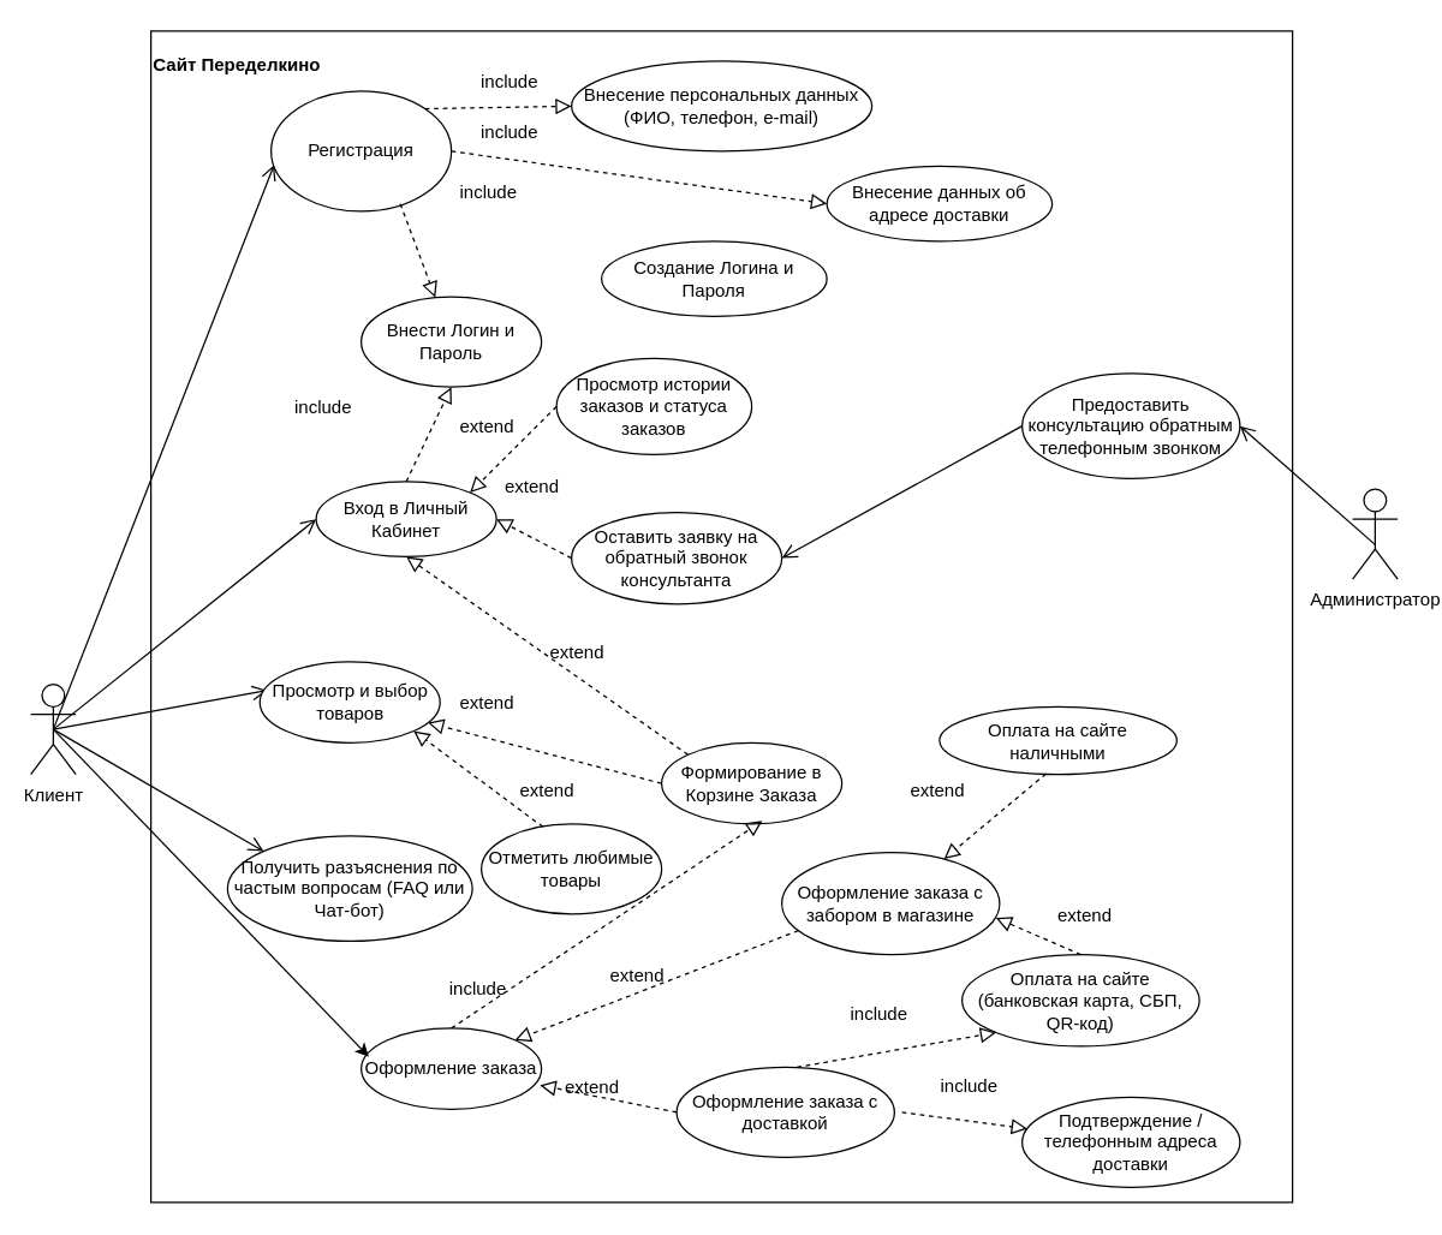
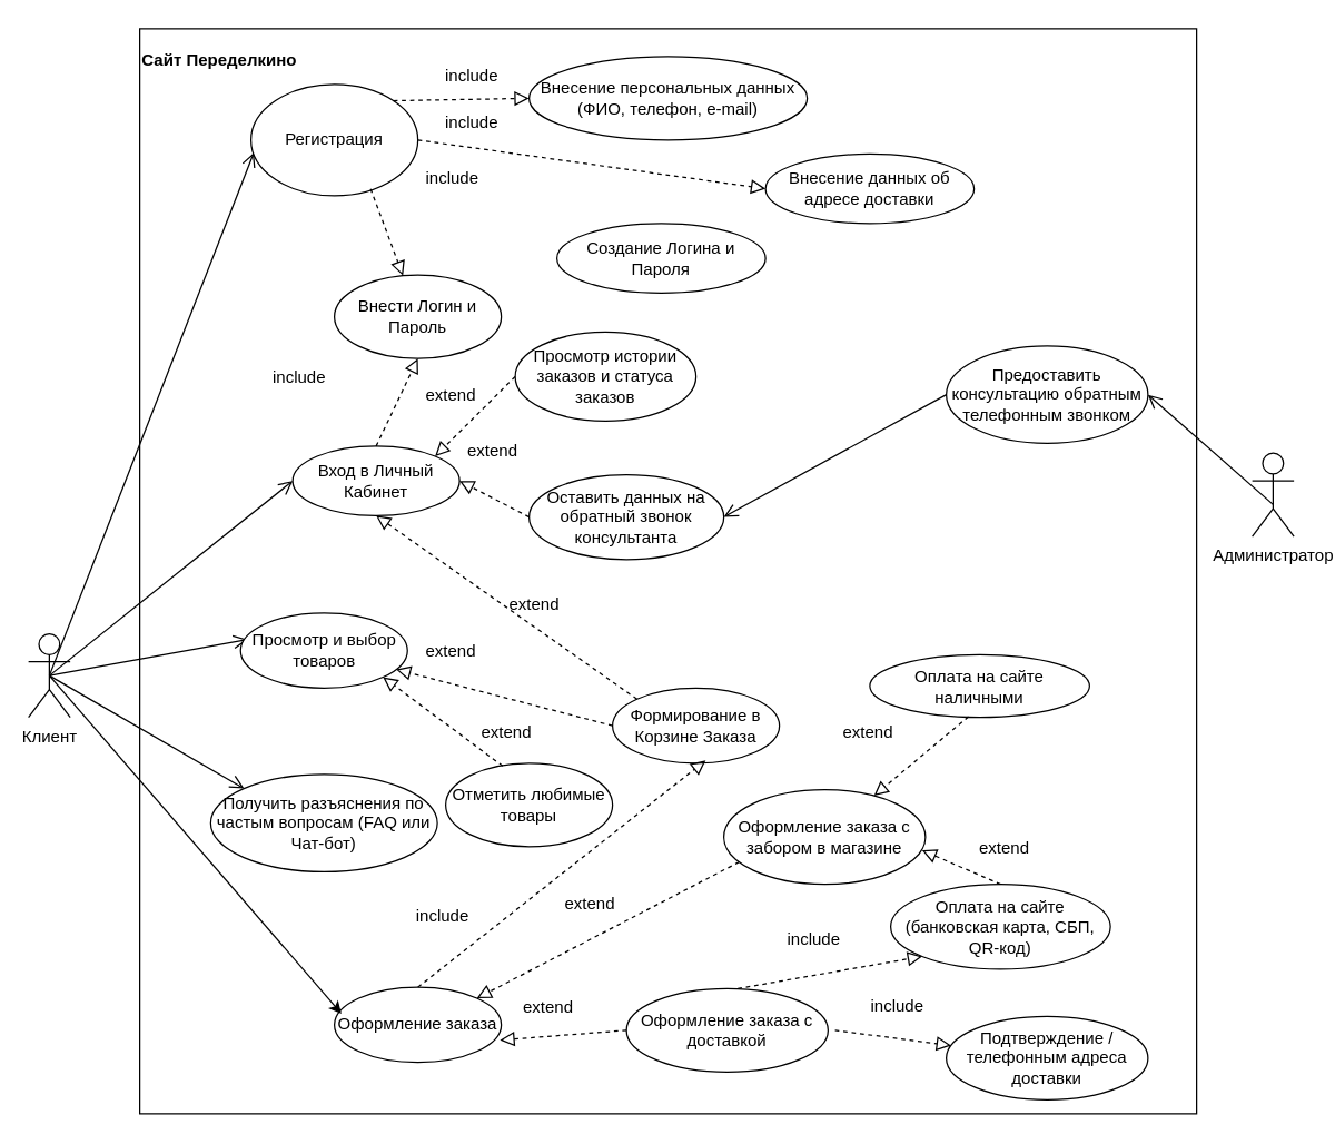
  <mxCell id="0" />
  <mxCell id="1" parent="0" />
  <mxCell id="2" value="" style="html=1;whiteSpace=wrap;" parent="1" vertex="1"><mxGeometry x="100" y="20" width="760" height="780" as="geometry" /></mxCell>
  <mxCell id="3" value="Клиент" style="shape=umlActor;verticalLabelPosition=bottom;verticalAlign=top;html=1;" parent="1" vertex="1"><mxGeometry x="20" y="455" width="30" height="60" as="geometry" /></mxCell>
  <mxCell id="4" value="Сайт Переделкино" style="text;align=center;fontStyle=1;verticalAlign=middle;spacingLeft=3;spacingRight=3;strokeColor=none;rotatable=0;points=[[0,0.5],[1,0.5]];portConstraint=eastwest;html=1;" parent="1" vertex="1"><mxGeometry x="117" y="30" width="80" height="26" as="geometry" /></mxCell>
  <mxCell id="5" value="" style="endArrow=open;startArrow=none;endFill=0;startFill=0;endSize=8;html=1;verticalAlign=bottom;labelBackgroundColor=none;strokeWidth=1;rounded=0;entryX=0.017;entryY=0.613;entryDx=0;entryDy=0;exitX=0.5;exitY=0.5;exitDx=0;exitDy=0;exitPerimeter=0;entryPerimeter=0;" parent="1" source="3" target="11" edge="1"><mxGeometry width="160" relative="1" as="geometry"><mxPoint x="90" y="480" as="sourcePoint" /><mxPoint x="150" y="130" as="targetPoint" /></mxGeometry></mxCell>
  <mxCell id="6" value="" style="endArrow=open;startArrow=none;endFill=0;startFill=0;endSize=8;html=1;verticalAlign=bottom;labelBackgroundColor=none;strokeWidth=1;rounded=0;entryX=0;entryY=0.5;entryDx=0;entryDy=0;exitX=0.5;exitY=0.5;exitDx=0;exitDy=0;exitPerimeter=0;" parent="1" source="3" target="14" edge="1"><mxGeometry width="160" relative="1" as="geometry"><mxPoint x="-180" y="670" as="sourcePoint" /><mxPoint x="150" y="355" as="targetPoint" /></mxGeometry></mxCell>
  <mxCell id="7" value="" style="endArrow=open;startArrow=none;endFill=0;startFill=0;endSize=8;html=1;verticalAlign=bottom;labelBackgroundColor=none;strokeWidth=1;rounded=0;exitX=0.5;exitY=0.5;exitDx=0;exitDy=0;exitPerimeter=0;entryX=0.042;entryY=0.352;entryDx=0;entryDy=0;entryPerimeter=0;" parent="1" source="3" target="37" edge="1"><mxGeometry width="160" relative="1" as="geometry"><mxPoint x="35" y="521" as="sourcePoint" /><mxPoint x="850" y="676" as="targetPoint" /></mxGeometry></mxCell>
  <mxCell id="8" value="Администратор" style="shape=umlActor;verticalLabelPosition=bottom;verticalAlign=top;html=1;" parent="1" vertex="1"><mxGeometry x="900" y="325" width="30" height="60" as="geometry" /></mxCell>
  <mxCell id="9" value="" style="endArrow=open;startArrow=none;endFill=0;startFill=0;endSize=8;html=1;verticalAlign=bottom;labelBackgroundColor=none;strokeWidth=1;rounded=0;exitX=0.5;exitY=0.617;exitDx=0;exitDy=0;exitPerimeter=0;entryX=1;entryY=0.5;entryDx=0;entryDy=0;" parent="1" source="8" target="13" edge="1"><mxGeometry width="160" relative="1" as="geometry"><mxPoint x="1085" y="650" as="sourcePoint" /><mxPoint x="1225" y="245" as="targetPoint" /></mxGeometry></mxCell>
  <mxCell id="10" value="include" style="text;strokeColor=none;fillColor=none;align=left;verticalAlign=top;spacingLeft=4;spacingRight=4;overflow=hidden;rotatable=0;points=[[0,0.5],[1,0.5]];portConstraint=eastwest;whiteSpace=wrap;html=1;" parent="1" vertex="1"><mxGeometry x="314" y="40" width="100" height="26" as="geometry" /></mxCell>
  <mxCell id="11" value="Регистрация" style="ellipse;whiteSpace=wrap;html=1;" parent="1" vertex="1"><mxGeometry x="180" y="60" width="120" height="80" as="geometry" /></mxCell>
  <mxCell id="12" value="Внесение персональных данных (ФИО, телефон, e-mail)" style="ellipse;whiteSpace=wrap;html=1;" parent="1" vertex="1"><mxGeometry x="380" y="40" width="200" height="60" as="geometry" /></mxCell>
  <mxCell id="13" value="Предоставить консультацию обратным телефонным звонком" style="ellipse;whiteSpace=wrap;html=1;" parent="1" vertex="1"><mxGeometry x="680" y="248" width="145" height="70" as="geometry" /></mxCell>
  <mxCell id="14" value="Вход в Личный Кабинет" style="ellipse;whiteSpace=wrap;html=1;" parent="1" vertex="1"><mxGeometry x="210" y="320" width="120" height="50" as="geometry" /></mxCell>
  <mxCell id="15" value="Формирование в Корзине Заказа" style="ellipse;whiteSpace=wrap;html=1;" parent="1" vertex="1"><mxGeometry x="440" y="494" width="120" height="54" as="geometry" /></mxCell>
  <mxCell id="16" value="Отметить любимые товары" style="ellipse;whiteSpace=wrap;html=1;" parent="1" vertex="1"><mxGeometry x="320" y="548" width="120" height="60" as="geometry" /></mxCell>
  <mxCell id="17" value="extend" style="text;strokeColor=none;fillColor=none;align=left;verticalAlign=top;spacingLeft=4;spacingRight=4;overflow=hidden;rotatable=0;points=[[0,0.5],[1,0.5]];portConstraint=eastwest;whiteSpace=wrap;html=1;" parent="1" vertex="1"><mxGeometry x="300" y="454" width="100" height="26" as="geometry" /></mxCell>
  <mxCell id="18" value="Просмотр истории заказов и статуса заказов" style="ellipse;whiteSpace=wrap;html=1;" parent="1" vertex="1"><mxGeometry x="370" y="238" width="130" height="64" as="geometry" /></mxCell>
  <mxCell id="19" value="Получить разъяснения по частым вопросам (FAQ или Чат-бот)" style="ellipse;whiteSpace=wrap;html=1;" parent="1" vertex="1"><mxGeometry x="151" y="556" width="163" height="70" as="geometry" /></mxCell>
- <mxCell id="20" value="Оставить заявку на обратный звонок консультанта" style="ellipse;whiteSpace=wrap;html=1;" parent="1" vertex="1"><mxGeometry x="380" y="340.5" width="140" height="61" as="geometry" /></mxCell>
+ <mxCell id="20" value="Оставить данных на обратный звонок консультанта" style="ellipse;whiteSpace=wrap;html=1;" parent="1" vertex="1"><mxGeometry x="380" y="340.5" width="140" height="61" as="geometry" /></mxCell>
  <mxCell id="21" value="Внесение данных об адресе доставки" style="ellipse;whiteSpace=wrap;html=1;" parent="1" vertex="1"><mxGeometry x="550" y="110" width="150" height="50" as="geometry" /></mxCell>
  <mxCell id="22" value="" style="endArrow=block;startArrow=none;endFill=0;startFill=0;endSize=8;html=1;verticalAlign=bottom;dashed=1;labelBackgroundColor=none;rounded=0;exitX=0.717;exitY=0.938;exitDx=0;exitDy=0;exitPerimeter=0;" parent="1" source="11" target="29" edge="1"><mxGeometry width="160" relative="1" as="geometry"><mxPoint x="430" y="520" as="sourcePoint" /><mxPoint x="590" y="520" as="targetPoint" /></mxGeometry></mxCell>
  <mxCell id="23" value="Создание Логина и Пароля" style="ellipse;whiteSpace=wrap;html=1;" parent="1" vertex="1"><mxGeometry x="400" y="160" width="150" height="50" as="geometry" /></mxCell>
  <mxCell id="24" value="include" style="text;strokeColor=none;fillColor=none;align=left;verticalAlign=top;spacingLeft=4;spacingRight=4;overflow=hidden;rotatable=0;points=[[0,0.5],[1,0.5]];portConstraint=eastwest;whiteSpace=wrap;html=1;" parent="1" vertex="1"><mxGeometry x="314" y="74" width="100" height="26" as="geometry" /></mxCell>
  <mxCell id="25" value="include" style="text;strokeColor=none;fillColor=none;align=left;verticalAlign=top;spacingLeft=4;spacingRight=4;overflow=hidden;rotatable=0;points=[[0,0.5],[1,0.5]];portConstraint=eastwest;whiteSpace=wrap;html=1;" parent="1" vertex="1"><mxGeometry x="300" y="114" width="100" height="26" as="geometry" /></mxCell>
  <mxCell id="26" value="include" style="text;strokeColor=none;fillColor=none;align=left;verticalAlign=top;spacingLeft=4;spacingRight=4;overflow=hidden;rotatable=0;points=[[0,0.5],[1,0.5]];portConstraint=eastwest;whiteSpace=wrap;html=1;" parent="1" vertex="1"><mxGeometry x="190" y="257" width="100" height="26" as="geometry" /></mxCell>
  <mxCell id="27" value="" style="endArrow=block;startArrow=none;endFill=0;startFill=0;endSize=8;html=1;verticalAlign=bottom;dashed=1;labelBackgroundColor=none;rounded=0;exitX=1;exitY=0.5;exitDx=0;exitDy=0;entryX=0;entryY=0.5;entryDx=0;entryDy=0;" parent="1" source="11" target="21" edge="1"><mxGeometry width="160" relative="1" as="geometry"><mxPoint x="480" y="190" as="sourcePoint" /><mxPoint x="640" y="190" as="targetPoint" /></mxGeometry></mxCell>
  <mxCell id="28" value="" style="endArrow=block;startArrow=none;endFill=0;startFill=0;endSize=8;html=1;verticalAlign=bottom;dashed=1;labelBackgroundColor=none;rounded=0;exitX=1;exitY=0;exitDx=0;exitDy=0;entryX=0;entryY=0.5;entryDx=0;entryDy=0;" parent="1" source="11" target="12" edge="1"><mxGeometry width="160" relative="1" as="geometry"><mxPoint x="540" y="170" as="sourcePoint" /><mxPoint x="700" y="170" as="targetPoint" /></mxGeometry></mxCell>
  <mxCell id="29" value="Внести Логин и Пароль" style="ellipse;whiteSpace=wrap;html=1;" parent="1" vertex="1"><mxGeometry x="240" y="197" width="120" height="60" as="geometry" /></mxCell>
  <mxCell id="30" value="" style="endArrow=block;startArrow=none;endFill=0;startFill=0;endSize=8;html=1;verticalAlign=bottom;dashed=1;labelBackgroundColor=none;rounded=0;exitX=0.5;exitY=0;exitDx=0;exitDy=0;entryX=0.5;entryY=1;entryDx=0;entryDy=0;" parent="1" source="14" target="29" edge="1"><mxGeometry width="160" relative="1" as="geometry"><mxPoint x="460" y="280" as="sourcePoint" /><mxPoint x="620" y="280" as="targetPoint" /></mxGeometry></mxCell>
  <mxCell id="31" value="" style="endArrow=open;startArrow=none;endFill=0;startFill=0;endSize=8;html=1;verticalAlign=bottom;labelBackgroundColor=none;strokeWidth=1;rounded=0;exitX=0.5;exitY=0.5;exitDx=0;exitDy=0;exitPerimeter=0;entryX=0;entryY=0;entryDx=0;entryDy=0;" parent="1" source="3" target="19" edge="1"><mxGeometry width="160" relative="1" as="geometry"><mxPoint x="45" y="495" as="sourcePoint" /><mxPoint x="210" y="503" as="targetPoint" /></mxGeometry></mxCell>
  <mxCell id="32" value="" style="endArrow=block;startArrow=none;endFill=0;startFill=0;endSize=8;html=1;verticalAlign=bottom;dashed=1;labelBackgroundColor=none;rounded=0;entryX=1;entryY=0;entryDx=0;entryDy=0;exitX=0;exitY=0.5;exitDx=0;exitDy=0;" parent="1" source="18" target="14" edge="1"><mxGeometry width="160" relative="1" as="geometry"><mxPoint x="360" y="480" as="sourcePoint" /><mxPoint x="520" y="480" as="targetPoint" /></mxGeometry></mxCell>
  <mxCell id="33" value="extend" style="text;strokeColor=none;fillColor=none;align=left;verticalAlign=top;spacingLeft=4;spacingRight=4;overflow=hidden;rotatable=0;points=[[0,0.5],[1,0.5]];portConstraint=eastwest;whiteSpace=wrap;html=1;" parent="1" vertex="1"><mxGeometry x="300" y="270" width="100" height="26" as="geometry" /></mxCell>
  <mxCell id="34" value="" style="endArrow=block;startArrow=none;endFill=0;startFill=0;endSize=8;html=1;verticalAlign=bottom;dashed=1;labelBackgroundColor=none;rounded=0;exitX=0;exitY=0.5;exitDx=0;exitDy=0;entryX=1;entryY=0.5;entryDx=0;entryDy=0;" parent="1" source="20" target="14" edge="1"><mxGeometry width="160" relative="1" as="geometry"><mxPoint x="330" y="550" as="sourcePoint" /><mxPoint x="490" y="550" as="targetPoint" /></mxGeometry></mxCell>
  <mxCell id="35" value="extend" style="text;strokeColor=none;fillColor=none;align=left;verticalAlign=top;spacingLeft=4;spacingRight=4;overflow=hidden;rotatable=0;points=[[0,0.5],[1,0.5]];portConstraint=eastwest;whiteSpace=wrap;html=1;" parent="1" vertex="1"><mxGeometry x="330" y="310" width="100" height="26" as="geometry" /></mxCell>
  <mxCell id="36" value="" style="endArrow=open;startArrow=none;endFill=0;startFill=0;endSize=8;html=1;verticalAlign=bottom;labelBackgroundColor=none;strokeWidth=1;rounded=0;exitX=0;exitY=0.5;exitDx=0;exitDy=0;entryX=1;entryY=0.5;entryDx=0;entryDy=0;" parent="1" source="13" target="20" edge="1"><mxGeometry width="160" relative="1" as="geometry"><mxPoint x="570" y="520" as="sourcePoint" /><mxPoint x="730" y="520" as="targetPoint" /></mxGeometry></mxCell>
  <mxCell id="37" value="Просмотр и выбор товаров" style="ellipse;whiteSpace=wrap;html=1;" parent="1" vertex="1"><mxGeometry x="172.5" y="440" width="120" height="54" as="geometry" /></mxCell>
  <mxCell id="38" value="" style="endArrow=block;startArrow=none;endFill=0;startFill=0;endSize=8;html=1;verticalAlign=bottom;dashed=1;labelBackgroundColor=none;rounded=0;entryX=0.5;entryY=1;entryDx=0;entryDy=0;exitX=0;exitY=0;exitDx=0;exitDy=0;" parent="1" source="15" target="14" edge="1"><mxGeometry width="160" relative="1" as="geometry"><mxPoint x="310" y="510" as="sourcePoint" /><mxPoint x="470" y="510" as="targetPoint" /></mxGeometry></mxCell>
  <mxCell id="39" value="extend" style="text;strokeColor=none;fillColor=none;align=left;verticalAlign=top;spacingLeft=4;spacingRight=4;overflow=hidden;rotatable=0;points=[[0,0.5],[1,0.5]];portConstraint=eastwest;whiteSpace=wrap;html=1;" parent="1" vertex="1"><mxGeometry x="360" y="420" width="100" height="26" as="geometry" /></mxCell>
  <mxCell id="40" value="" style="endArrow=block;startArrow=none;endFill=0;startFill=0;endSize=8;html=1;verticalAlign=bottom;dashed=1;labelBackgroundColor=none;rounded=0;entryX=1;entryY=1;entryDx=0;entryDy=0;exitX=0.342;exitY=0.033;exitDx=0;exitDy=0;exitPerimeter=0;" parent="1" source="16" target="37" edge="1"><mxGeometry width="160" relative="1" as="geometry"><mxPoint x="380" y="556" as="sourcePoint" /><mxPoint x="540" y="556" as="targetPoint" /></mxGeometry></mxCell>
  <mxCell id="41" value="extend" style="text;strokeColor=none;fillColor=none;align=left;verticalAlign=top;spacingLeft=4;spacingRight=4;overflow=hidden;rotatable=0;points=[[0,0.5],[1,0.5]];portConstraint=eastwest;whiteSpace=wrap;html=1;" parent="1" vertex="1"><mxGeometry x="340" y="512" width="100" height="26" as="geometry" /></mxCell>
  <mxCell id="42" value="" style="endArrow=block;startArrow=none;endFill=0;startFill=0;endSize=8;html=1;verticalAlign=bottom;dashed=1;labelBackgroundColor=none;rounded=0;exitX=0;exitY=0.5;exitDx=0;exitDy=0;" parent="1" source="15" target="37" edge="1"><mxGeometry width="160" relative="1" as="geometry"><mxPoint x="400" y="746" as="sourcePoint" /><mxPoint x="560" y="746" as="targetPoint" /></mxGeometry></mxCell>
- <mxCell id="43" value="Оформление заказа" style="ellipse;whiteSpace=wrap;html=1;" parent="1" vertex="1"><mxGeometry x="240" y="684" width="120" height="54" as="geometry" /></mxCell>
+ <mxCell id="43" value="Оформление заказа" style="ellipse;whiteSpace=wrap;html=1;" parent="1" vertex="1"><mxGeometry x="240" y="709" width="120" height="54" as="geometry" /></mxCell>
  <mxCell id="44" value="" style="endArrow=block;startArrow=none;endFill=0;startFill=0;endSize=8;html=1;verticalAlign=bottom;dashed=1;labelBackgroundColor=none;rounded=0;exitX=0.5;exitY=0;exitDx=0;exitDy=0;entryX=0.558;entryY=0.963;entryDx=0;entryDy=0;entryPerimeter=0;" parent="1" source="43" target="15" edge="1"><mxGeometry width="160" relative="1" as="geometry"><mxPoint x="550" y="630" as="sourcePoint" /><mxPoint x="710" y="630" as="targetPoint" /></mxGeometry></mxCell>
  <mxCell id="45" value="include" style="text;strokeColor=none;fillColor=none;align=left;verticalAlign=top;spacingLeft=4;spacingRight=4;overflow=hidden;rotatable=0;points=[[0,0.5],[1,0.5]];portConstraint=eastwest;whiteSpace=wrap;html=1;" parent="1" vertex="1"><mxGeometry x="560" y="661" width="100" height="26" as="geometry" /></mxCell>
  <mxCell id="46" value="Оформление заказа с забором в магазине" style="ellipse;whiteSpace=wrap;html=1;" parent="1" vertex="1"><mxGeometry x="520" y="567" width="145" height="68" as="geometry" /></mxCell>
  <mxCell id="47" value="" style="endArrow=block;startArrow=none;endFill=0;startFill=0;endSize=8;html=1;verticalAlign=bottom;dashed=1;labelBackgroundColor=none;rounded=0;exitX=0.076;exitY=0.765;exitDx=0;exitDy=0;entryX=1;entryY=0;entryDx=0;entryDy=0;exitPerimeter=0;" parent="1" source="46" target="43" edge="1"><mxGeometry width="160" relative="1" as="geometry"><mxPoint x="670" y="610" as="sourcePoint" /><mxPoint x="830" y="610" as="targetPoint" /></mxGeometry></mxCell>
  <mxCell id="48" value="extend" style="text;strokeColor=none;fillColor=none;align=left;verticalAlign=top;spacingLeft=4;spacingRight=4;overflow=hidden;rotatable=0;points=[[0,0.5],[1,0.5]];portConstraint=eastwest;whiteSpace=wrap;html=1;" parent="1" vertex="1"><mxGeometry x="370" y="710" width="100" height="26" as="geometry" /></mxCell>
  <mxCell id="49" value="Оплата на сайте (банковская карта, СБП, QR-код)" style="ellipse;whiteSpace=wrap;html=1;" parent="1" vertex="1"><mxGeometry x="640" y="635" width="158" height="61" as="geometry" /></mxCell>
  <mxCell id="50" value="Оплата на сайте наличными" style="ellipse;whiteSpace=wrap;html=1;" parent="1" vertex="1"><mxGeometry x="625" y="470" width="158" height="45" as="geometry" /></mxCell>
  <mxCell id="51" value="" style="endArrow=block;startArrow=none;endFill=0;startFill=0;endSize=8;html=1;verticalAlign=bottom;dashed=1;labelBackgroundColor=none;rounded=0;exitX=0.449;exitY=0.989;exitDx=0;exitDy=0;exitPerimeter=0;" parent="1" source="50" target="46" edge="1"><mxGeometry width="160" relative="1" as="geometry"><mxPoint x="740" y="530" as="sourcePoint" /><mxPoint x="900" y="530" as="targetPoint" /></mxGeometry></mxCell>
  <mxCell id="52" value="extend" style="text;strokeColor=none;fillColor=none;align=left;verticalAlign=top;spacingLeft=4;spacingRight=4;overflow=hidden;rotatable=0;points=[[0,0.5],[1,0.5]];portConstraint=eastwest;whiteSpace=wrap;html=1;" parent="1" vertex="1"><mxGeometry x="600" y="512" width="100" height="26" as="geometry" /></mxCell>
  <mxCell id="53" value="Оформление заказа с доставкой" style="ellipse;whiteSpace=wrap;html=1;" parent="1" vertex="1"><mxGeometry x="450" y="710" width="145" height="60" as="geometry" /></mxCell>
  <mxCell id="54" value="" style="endArrow=block;startArrow=none;endFill=0;startFill=0;endSize=8;html=1;verticalAlign=bottom;dashed=1;labelBackgroundColor=none;rounded=0;entryX=0.983;entryY=0.64;entryDx=0;entryDy=0;entryPerimeter=0;exitX=0.5;exitY=0;exitDx=0;exitDy=0;" parent="1" source="49" target="46" edge="1"><mxGeometry width="160" relative="1" as="geometry"><mxPoint x="690" y="620" as="sourcePoint" /><mxPoint x="850" y="620" as="targetPoint" /></mxGeometry></mxCell>
  <mxCell id="55" value="extend" style="text;strokeColor=none;fillColor=none;align=left;verticalAlign=top;spacingLeft=4;spacingRight=4;overflow=hidden;rotatable=0;points=[[0,0.5],[1,0.5]];portConstraint=eastwest;whiteSpace=wrap;html=1;" parent="1" vertex="1"><mxGeometry x="698" y="595" width="100" height="26" as="geometry" /></mxCell>
  <mxCell id="56" value="" style="endArrow=block;startArrow=none;endFill=0;startFill=0;endSize=8;html=1;verticalAlign=bottom;dashed=1;labelBackgroundColor=none;rounded=0;entryX=0.992;entryY=0.704;entryDx=0;entryDy=0;entryPerimeter=0;exitX=0;exitY=0.5;exitDx=0;exitDy=0;" parent="1" source="53" target="43" edge="1"><mxGeometry width="160" relative="1" as="geometry"><mxPoint x="400" y="730" as="sourcePoint" /><mxPoint x="560" y="730" as="targetPoint" /></mxGeometry></mxCell>
  <mxCell id="57" value="extend" style="text;strokeColor=none;fillColor=none;align=left;verticalAlign=top;spacingLeft=4;spacingRight=4;overflow=hidden;rotatable=0;points=[[0,0.5],[1,0.5]];portConstraint=eastwest;whiteSpace=wrap;html=1;" parent="1" vertex="1"><mxGeometry x="400" y="635" width="100" height="26" as="geometry" /></mxCell>
  <mxCell id="58" value="" style="endArrow=block;startArrow=none;endFill=0;startFill=0;endSize=8;html=1;verticalAlign=bottom;dashed=1;labelBackgroundColor=none;rounded=0;entryX=0;entryY=1;entryDx=0;entryDy=0;exitX=0.552;exitY=0;exitDx=0;exitDy=0;exitPerimeter=0;" parent="1" source="53" target="49" edge="1"><mxGeometry width="160" relative="1" as="geometry"><mxPoint x="570" y="760" as="sourcePoint" /><mxPoint x="730" y="760" as="targetPoint" /></mxGeometry></mxCell>
  <mxCell id="59" value="include" style="text;strokeColor=none;fillColor=none;align=left;verticalAlign=top;spacingLeft=4;spacingRight=4;overflow=hidden;rotatable=0;points=[[0,0.5],[1,0.5]];portConstraint=eastwest;whiteSpace=wrap;html=1;" parent="1" vertex="1"><mxGeometry x="292.5" y="644" width="100" height="26" as="geometry" /></mxCell>
  <mxCell id="60" value="Подтверждение / телефонным адреса доставки" style="ellipse;whiteSpace=wrap;html=1;" parent="1" vertex="1"><mxGeometry x="680" y="730" width="145" height="60" as="geometry" /></mxCell>
  <mxCell id="61" value="" style="endArrow=block;startArrow=none;endFill=0;startFill=0;endSize=8;html=1;verticalAlign=bottom;dashed=1;labelBackgroundColor=none;rounded=0;" parent="1" target="60" edge="1"><mxGeometry width="160" relative="1" as="geometry"><mxPoint x="600" y="740" as="sourcePoint" /><mxPoint x="550" y="720" as="targetPoint" /></mxGeometry></mxCell>
  <mxCell id="62" value="include" style="text;strokeColor=none;fillColor=none;align=left;verticalAlign=top;spacingLeft=4;spacingRight=4;overflow=hidden;rotatable=0;points=[[0,0.5],[1,0.5]];portConstraint=eastwest;whiteSpace=wrap;html=1;" parent="1" vertex="1"><mxGeometry x="620" y="709" width="100" height="26" as="geometry" /></mxCell>
  <mxCell id="63" value="" style="endArrow=classic;html=1;rounded=0;exitX=0.5;exitY=0.5;exitDx=0;exitDy=0;exitPerimeter=0;entryX=0.042;entryY=0.352;entryDx=0;entryDy=0;entryPerimeter=0;" edge="1" parent="1" source="3" target="43"><mxGeometry width="50" height="50" relative="1" as="geometry"><mxPoint x="190" y="740" as="sourcePoint" /><mxPoint x="240" y="690" as="targetPoint" /></mxGeometry></mxCell>
